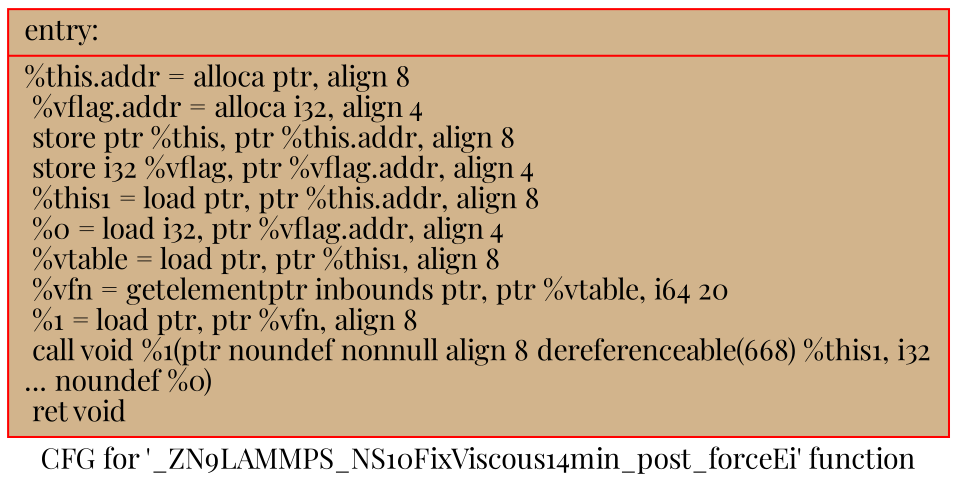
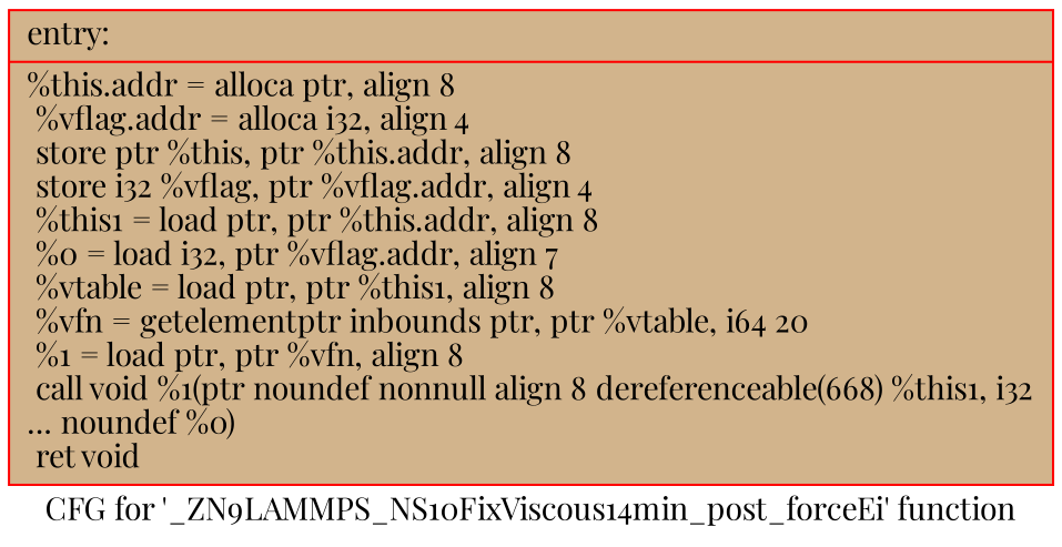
  digraph {
    label="CFG for '_ZN9LAMMPS_NS10FixViscous14min_post_forceEi' function"
    fontname="Playfair Display"
-   n1 [color=red fillcolor=tan fontname="Playfair Display" label="{entry:\l|  %this.addr = alloca ptr, align 8\l  %vflag.addr = alloca i32, align 4\l  store ptr %this, ptr %this.addr, align 8\l  store i32 %vflag, ptr %vflag.addr, align 4\l  %this1 = load ptr, ptr %this.addr, align 8\l  %0 = load i32, ptr %vflag.addr, align 4\l  %vtable = load ptr, ptr %this1, align 8\l  %vfn = getelementptr inbounds ptr, ptr %vtable, i64 20\l  %1 = load ptr, ptr %vfn, align 8\l  call void %1(ptr noundef nonnull align 8 dereferenceable(668) %this1, i32\l... noundef %0)\l  ret void\l}" shape=record style=filled]
+   n1 [color=red fillcolor=tan fontname="Playfair Display" label="{entry:\l|  %this.addr = alloca ptr, align 8\l  %vflag.addr = alloca i32, align 4\l  store ptr %this, ptr %this.addr, align 8\l  store i32 %vflag, ptr %vflag.addr, align 4\l  %this1 = load ptr, ptr %this.addr, align 8\l  %0 = load i32, ptr %vflag.addr, align 7\l  %vtable = load ptr, ptr %this1, align 8\l  %vfn = getelementptr inbounds ptr, ptr %vtable, i64 20\l  %1 = load ptr, ptr %vfn, align 8\l  call void %1(ptr noundef nonnull align 8 dereferenceable(668) %this1, i32\l... noundef %0)\l  ret void\l}" shape=record style=filled]
  }
